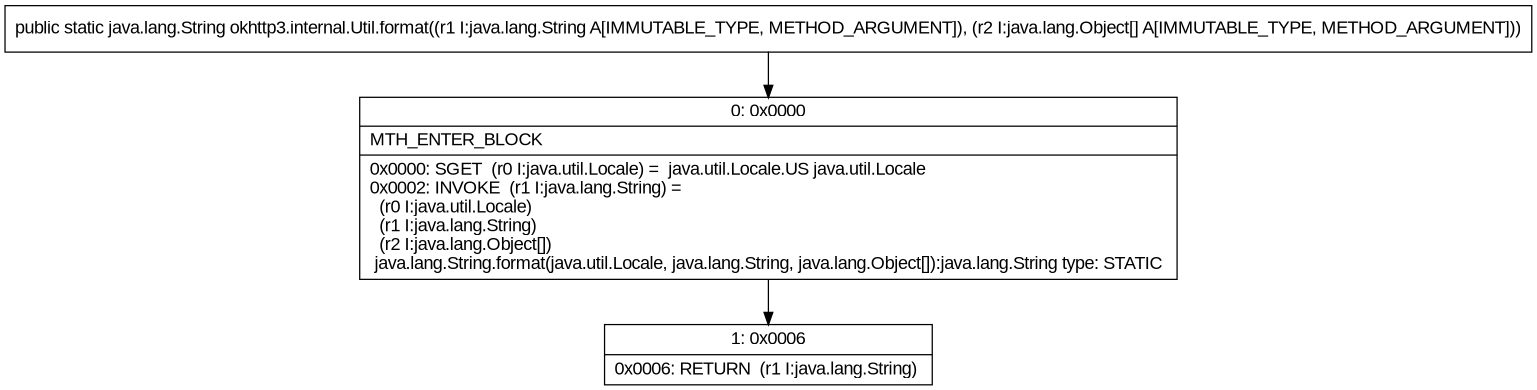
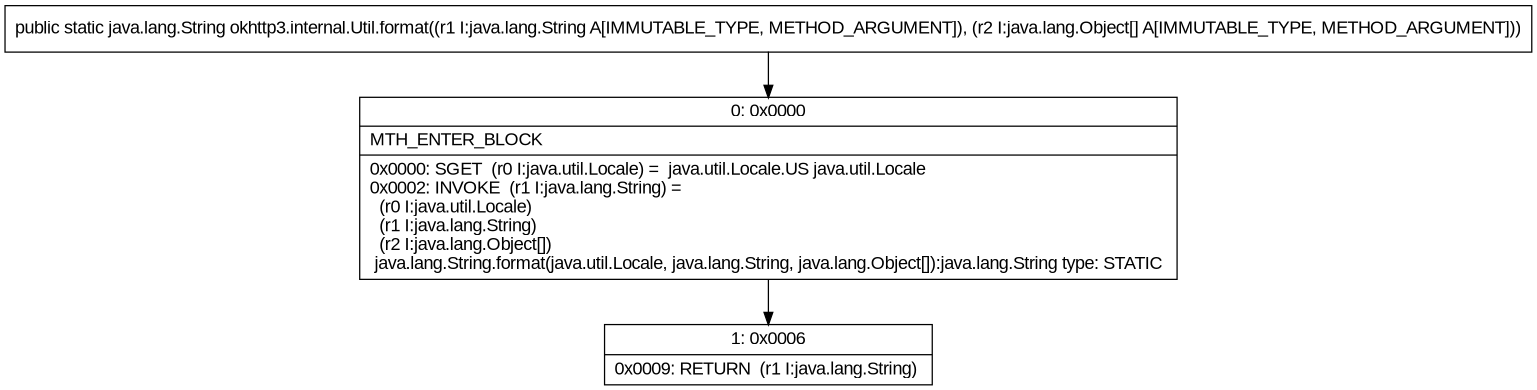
  digraph {
    fontname="Liberation Sans"
    node [shape=record fontname="Liberation Sans"]
    edge [fontname="Liberation Sans"]
    n1 [label="{0\:\ 0x0000|MTH_ENTER_BLOCK\l|0x0000: SGET  (r0 I:java.util.Locale) =  java.util.Locale.US java.util.Locale \l0x0002: INVOKE  (r1 I:java.lang.String) = \l  (r0 I:java.util.Locale)\l  (r1 I:java.lang.String)\l  (r2 I:java.lang.Object[])\l java.lang.String.format(java.util.Locale, java.lang.String, java.lang.Object[]):java.lang.String type: STATIC \l}"]
-   n2 [label="{1\:\ 0x0006|0x0006: RETURN  (r1 I:java.lang.String) \l}"]
+   n2 [label="{1\:\ 0x0006|0x0009: RETURN  (r1 I:java.lang.String) \l}"]
    n3 [label="{public static java.lang.String okhttp3.internal.Util.format((r1 I:java.lang.String A[IMMUTABLE_TYPE, METHOD_ARGUMENT]), (r2 I:java.lang.Object[] A[IMMUTABLE_TYPE, METHOD_ARGUMENT])) }"]
    n1 -> n2
    n3 -> n1
  }
